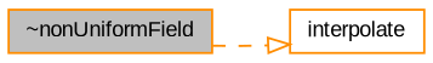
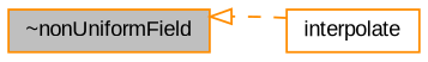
  digraph {
    rankdir=LR
    fontname="Liberation Sans"
    node [color=darkorange fontname="Liberation Sans" fontsize=10 shape=record]
    n1 [fillcolor=grey75 fontcolor=black height=0.2 label="~nonUniformField" style=filled width=0.4]
    n2 [height=0.2 label=interpolate width=0.4]
-   n1 -> n2 [color=darkorange fontname="Liberation Sans" fontsize=10 labelfontname=FreeSans labelfontsize=10 style=dashed arrowhead=onormal]
+   n2 -> n1 [color=darkorange fontname="Liberation Sans" fontsize=10 labelfontname=FreeSans labelfontsize=10 style=dashed arrowhead=onormal]
  }
